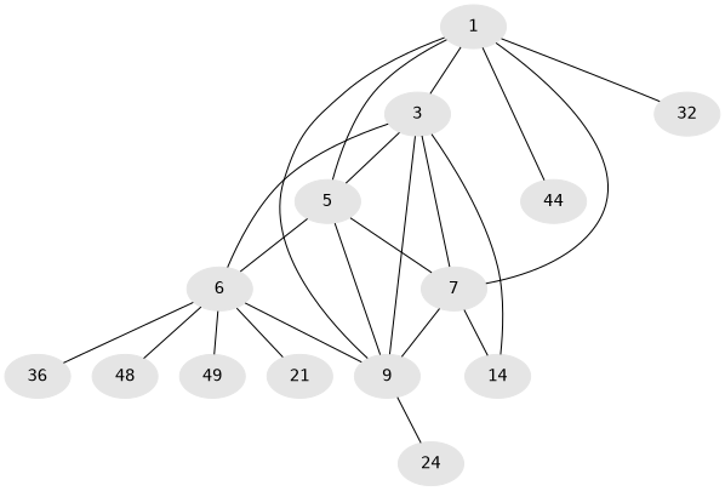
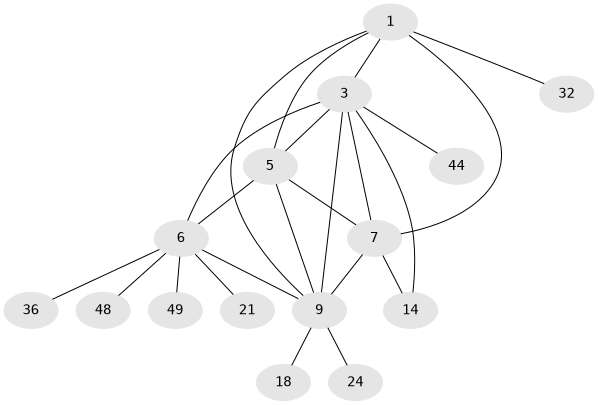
  graph {
    fontname="DejaVu Sans Mono"
    node [color=gray90 fontname="DejaVu Sans Mono" style=filled]
    edge [fontname="DejaVu Sans Mono"]
    1 [super="+19+2+33+36+13"]
    3 [super="+4"]
    5 [super="+16+45+40+41+25+8+20"]
    7 [super="+30+31"]
    9 [super="+10+38+43"]
    32
    44
    6 [super="+11"]
    14 [super="+28+39"]
+   18
    24
    21
    n13 [label=36]
    48
    49
    1 -- 3
    1 -- 5
    1 -- 7
    1 -- 9
    1 -- 32
-   1 -- 44
+   3 -- 44
    3 -- 5
    3 -- 7
    3 -- 9 [weight=2]
    3 -- 6
    3 -- 14
    5 -- 7 [weight=2]
    5 -- 9
    5 -- 6 [weight=2]
    7 -- 9
    7 -- 14
+   9 -- 18
    9 -- 24
    6 -- 9 [weight=2]
    6 -- 21
    6 -- n13
    6 -- 48
    6 -- 49
  }
